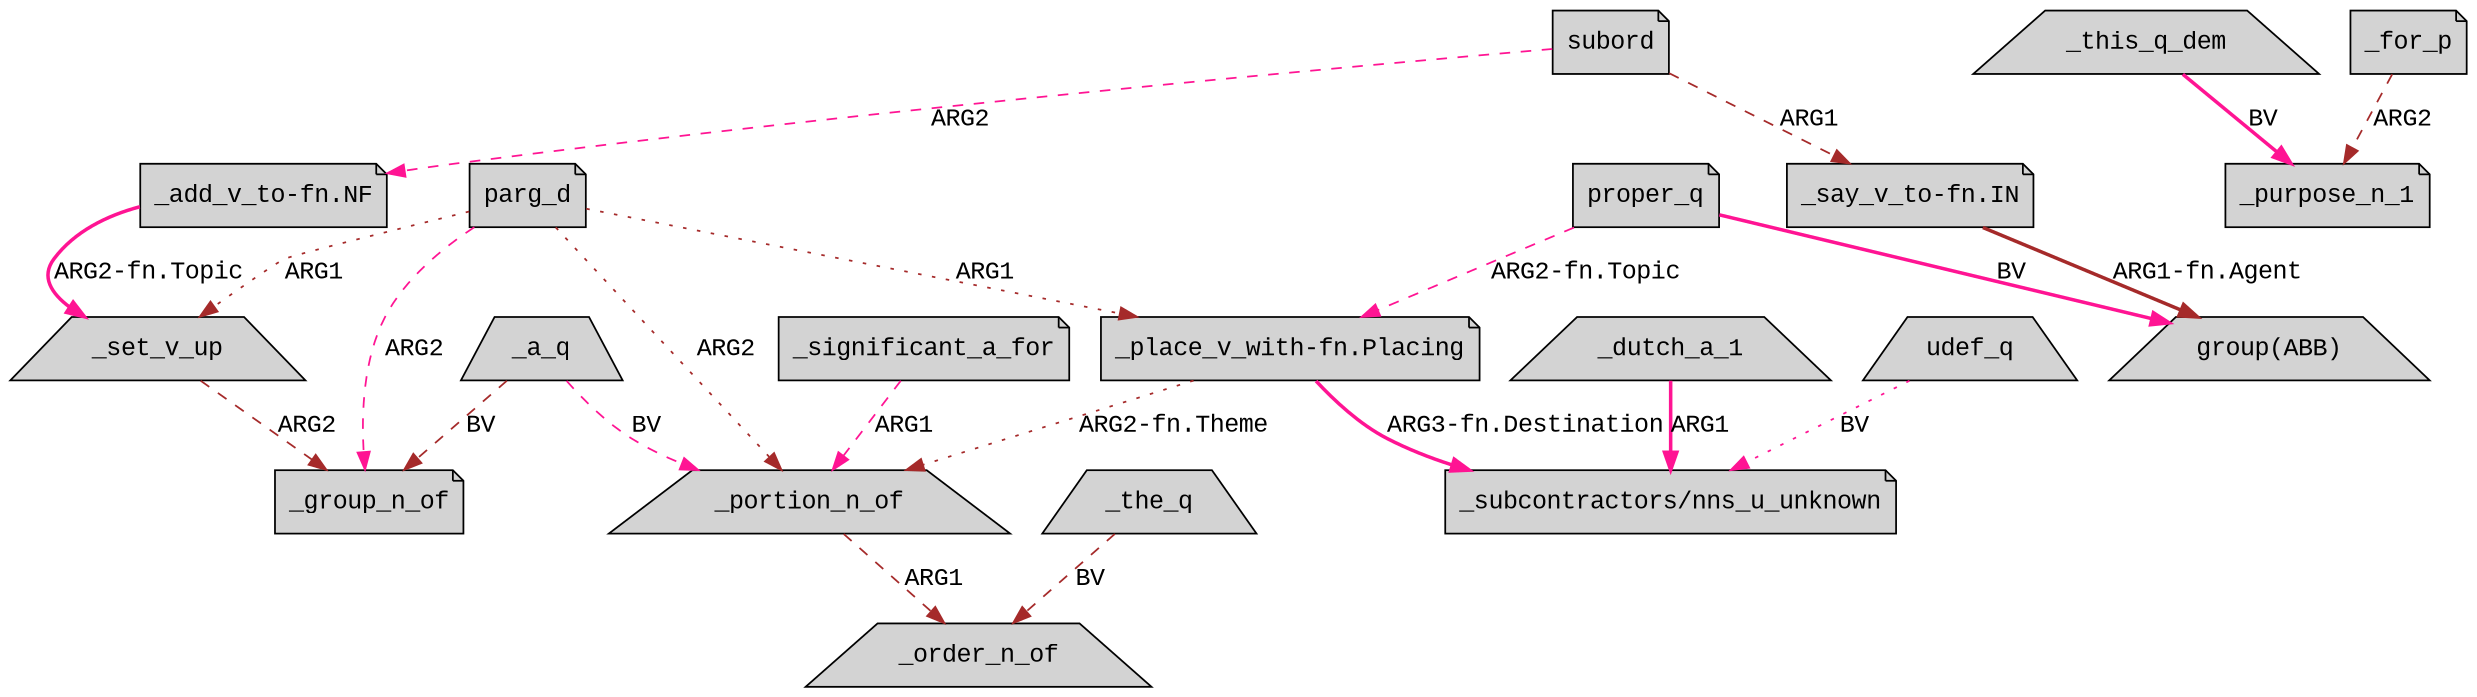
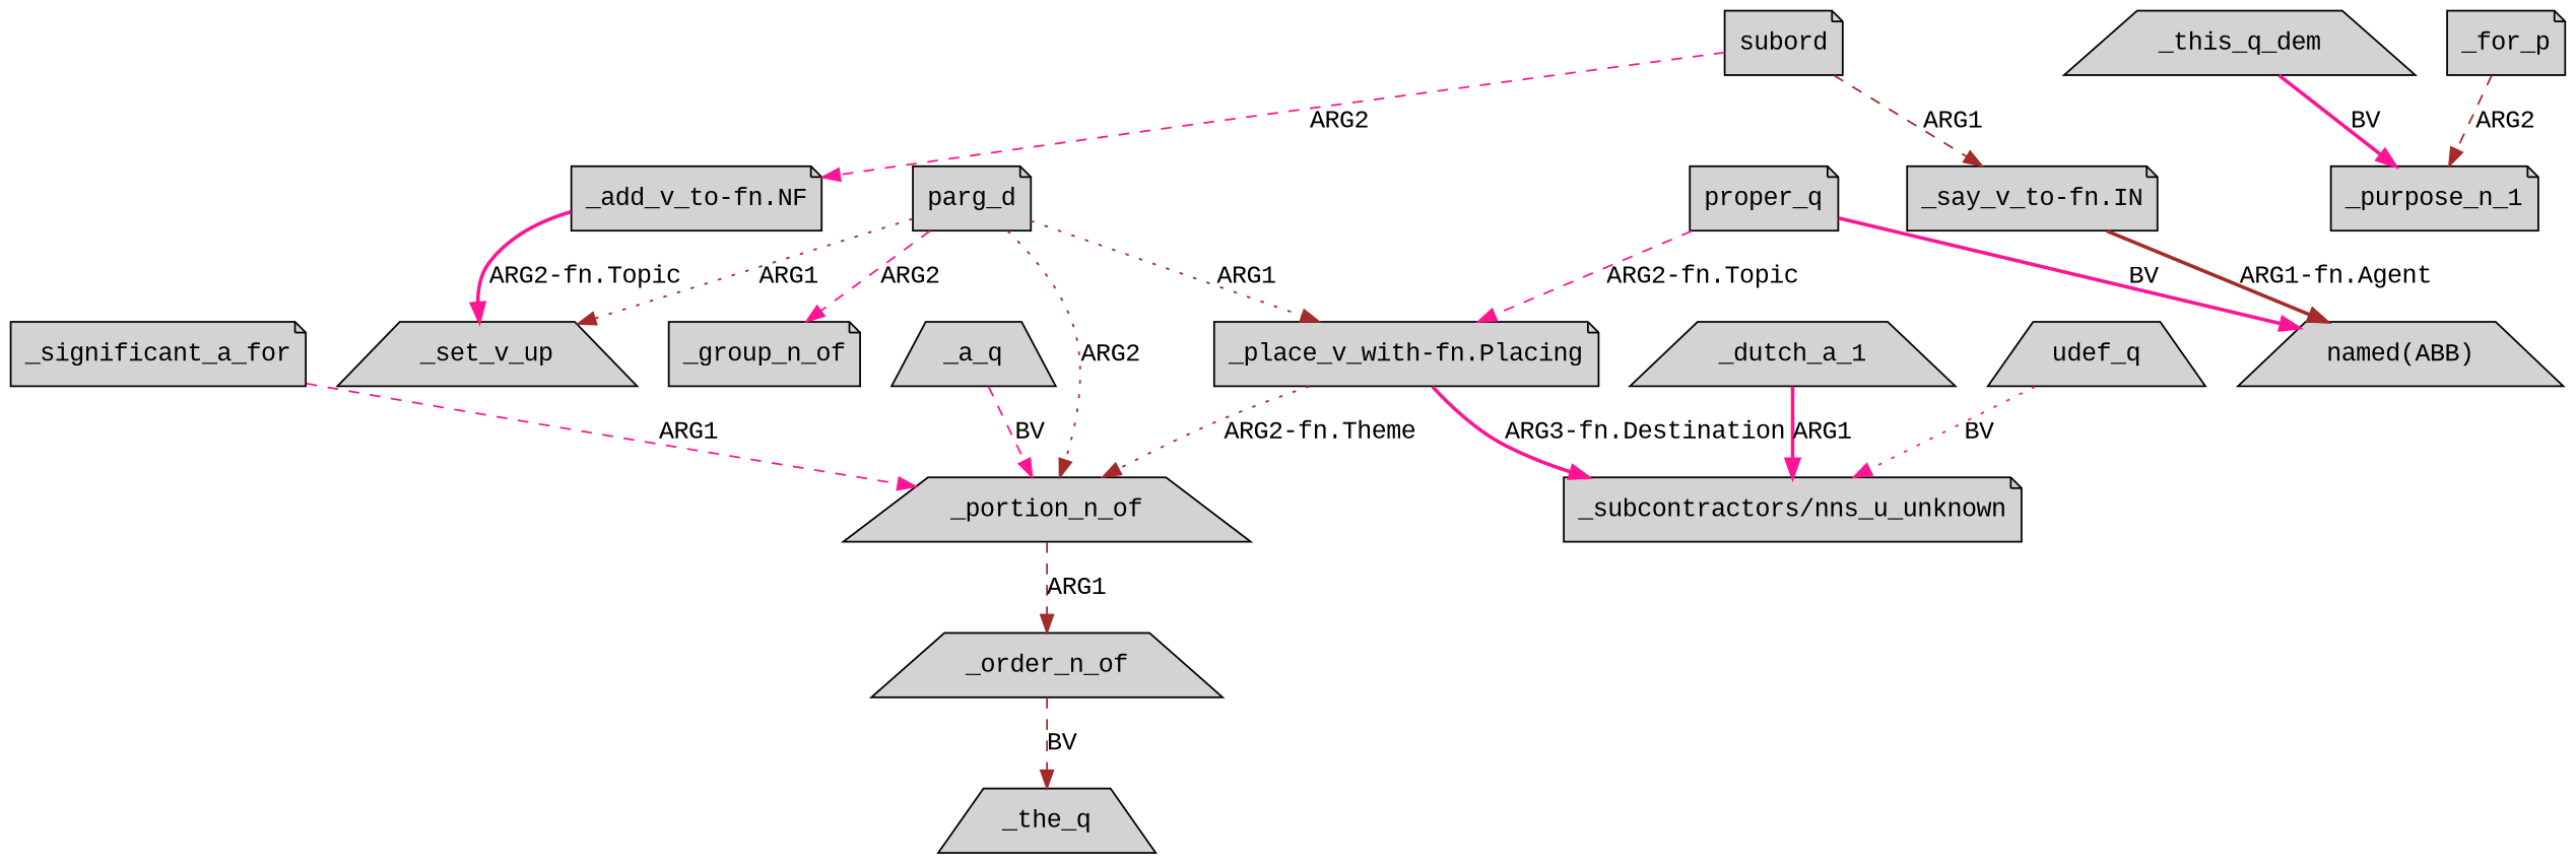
  digraph {
    fontname="Liberation Mono"
    node [fontname="Liberation Mono" shape=note style=filled]
    edge [color=deeppink fontname="Liberation Mono" style=dashed]
    subord
    "_add_v_to-fn.NF"
    "_say_v_to-fn.IN"
    _set_v_up [shape=trapezium]
-   "named(ABB)" [shape=trapezium label="group(ABB)"]
+   "named(ABB)" [shape=trapezium]
    _group_n_of
    _portion_n_of [shape=trapezium]
    "_place_v_with-fn.Placing"
    "_subcontractors/nns_u_unknown"
    parg_d
    _order_n_of [shape=trapezium]
    _this_q_dem [shape=trapezium]
    _purpose_n_1
    _dutch_a_1 [shape=trapezium]
    _the_q [shape=trapezium]
    _significant_a_for
    _for_p
    udef_q [shape=trapezium]
    _a_q [shape=trapezium]
    proper_q
    subord -> "_add_v_to-fn.NF" [label=ARG2]
    subord -> "_say_v_to-fn.IN" [color=brown label=ARG1]
    "_add_v_to-fn.NF" -> _set_v_up [label="ARG2-fn.Topic" style=bold]
    "_say_v_to-fn.IN" -> "named(ABB)" [color=brown label="ARG1-fn.Agent" style=bold]
-   _set_v_up -> _group_n_of [color=brown label=ARG2]
    _portion_n_of -> _order_n_of [color=brown label=ARG1]
    "_place_v_with-fn.Placing" -> _portion_n_of [color=brown label="ARG2-fn.Theme" style=dotted]
    "_place_v_with-fn.Placing" -> "_subcontractors/nns_u_unknown" [label="ARG3-fn.Destination" style=bold]
    parg_d -> _set_v_up [color=brown label=ARG1 style=dotted]
    parg_d -> _group_n_of [label=ARG2]
    parg_d -> _portion_n_of [color=brown label=ARG2 style=dotted]
    parg_d -> "_place_v_with-fn.Placing" [color=brown label=ARG1 style=dotted]
    _this_q_dem -> _purpose_n_1 [label=BV style=bold]
    _dutch_a_1 -> "_subcontractors/nns_u_unknown" [label=ARG1 style=bold]
-   _the_q -> _order_n_of [color=brown label=BV]
+   _order_n_of -> _the_q [color=brown label=BV]
    _significant_a_for -> _portion_n_of [label=ARG1]
    _for_p -> _purpose_n_1 [color=brown label=ARG2]
    udef_q -> "_subcontractors/nns_u_unknown" [label=BV style=dotted]
-   _a_q -> _group_n_of [color=brown label=BV]
    _a_q -> _portion_n_of [label=BV]
    proper_q -> "named(ABB)" [label=BV style=bold]
    proper_q -> "_place_v_with-fn.Placing" [label="ARG2-fn.Topic"]
  }
